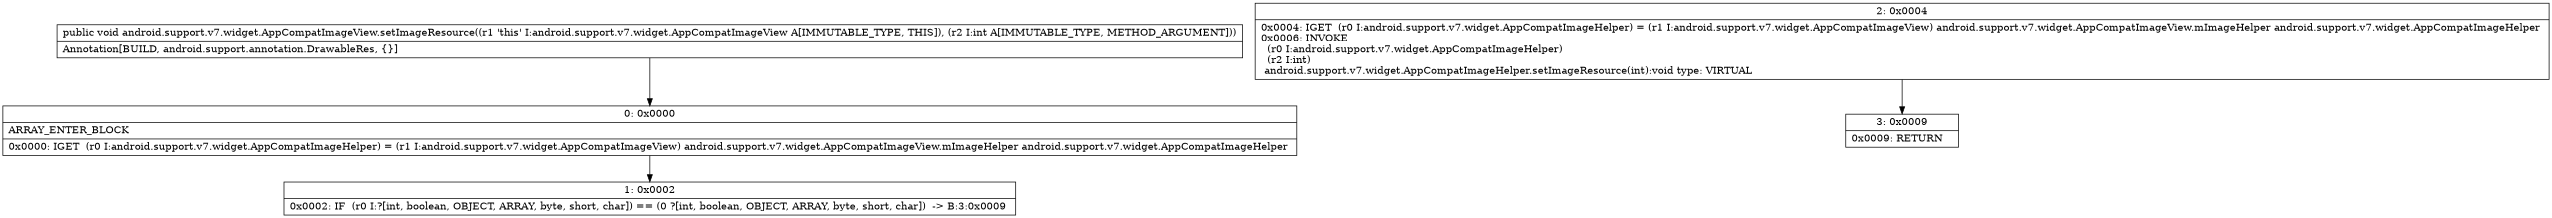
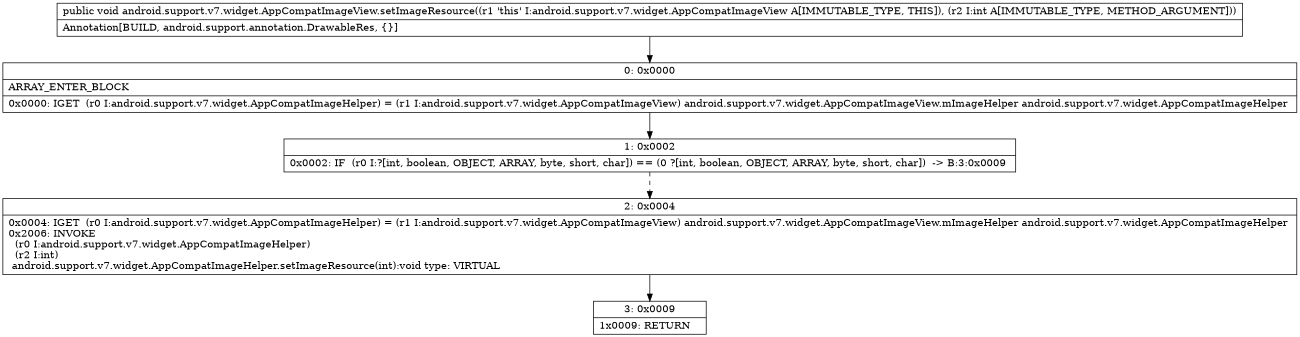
  digraph {
    node [shape=record]
    n1 [label="{0\:\ 0x0000|ARRAY_ENTER_BLOCK\l|0x0000: IGET  (r0 I:android.support.v7.widget.AppCompatImageHelper) = (r1 I:android.support.v7.widget.AppCompatImageView) android.support.v7.widget.AppCompatImageView.mImageHelper android.support.v7.widget.AppCompatImageHelper \l}"]
    n2 [label="{1\:\ 0x0002|0x0002: IF  (r0 I:?[int, boolean, OBJECT, ARRAY, byte, short, char]) == (0 ?[int, boolean, OBJECT, ARRAY, byte, short, char])  \-\> B:3:0x0009 \l}"]
-   n3 [label="{2\:\ 0x0004|0x0004: IGET  (r0 I:android.support.v7.widget.AppCompatImageHelper) = (r1 I:android.support.v7.widget.AppCompatImageView) android.support.v7.widget.AppCompatImageView.mImageHelper android.support.v7.widget.AppCompatImageHelper \l0x0006: INVOKE  \l  (r0 I:android.support.v7.widget.AppCompatImageHelper)\l  (r2 I:int)\l android.support.v7.widget.AppCompatImageHelper.setImageResource(int):void type: VIRTUAL \l}"]
-   n4 [label="{3\:\ 0x0009|0x0009: RETURN   \l}"]
+   n3 [label="{2\:\ 0x0004|0x0004: IGET  (r0 I:android.support.v7.widget.AppCompatImageHelper) = (r1 I:android.support.v7.widget.AppCompatImageView) android.support.v7.widget.AppCompatImageView.mImageHelper android.support.v7.widget.AppCompatImageHelper \l0x2006: INVOKE  \l  (r0 I:android.support.v7.widget.AppCompatImageHelper)\l  (r2 I:int)\l android.support.v7.widget.AppCompatImageHelper.setImageResource(int):void type: VIRTUAL \l}"]
+   n4 [label="{3\:\ 0x0009|1x0009: RETURN   \l}"]
    n5 [label="{public void android.support.v7.widget.AppCompatImageView.setImageResource((r1 'this' I:android.support.v7.widget.AppCompatImageView A[IMMUTABLE_TYPE, THIS]), (r2 I:int A[IMMUTABLE_TYPE, METHOD_ARGUMENT]))  | Annotation[BUILD, android.support.annotation.DrawableRes, \{\}]\l}"]
    n1 -> n2
+   n2 -> n3 [style=dashed]
    n3 -> n4
    n5 -> n1
  }
